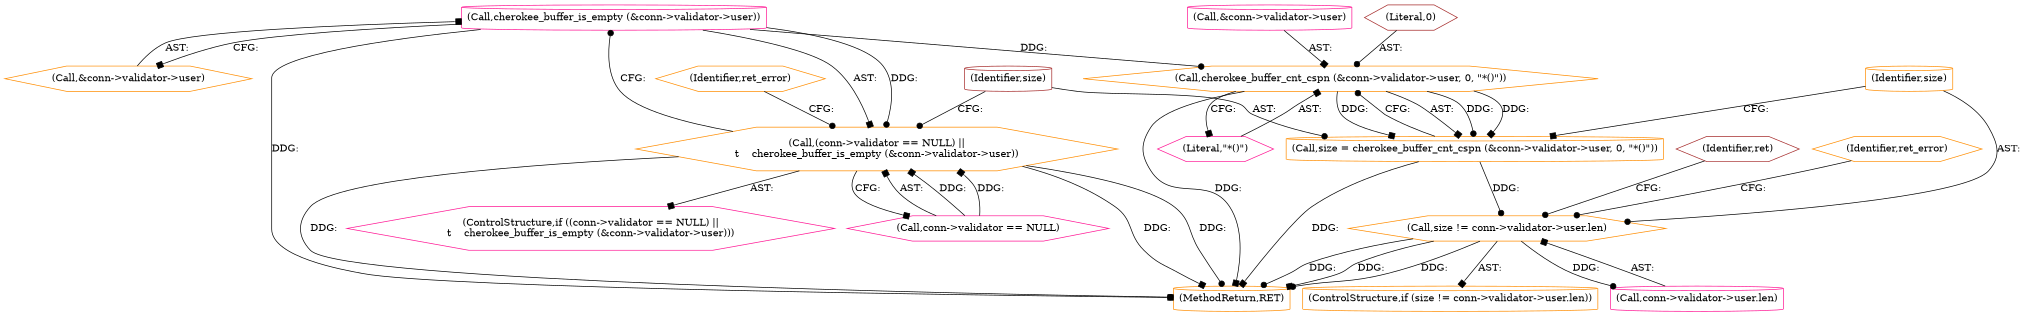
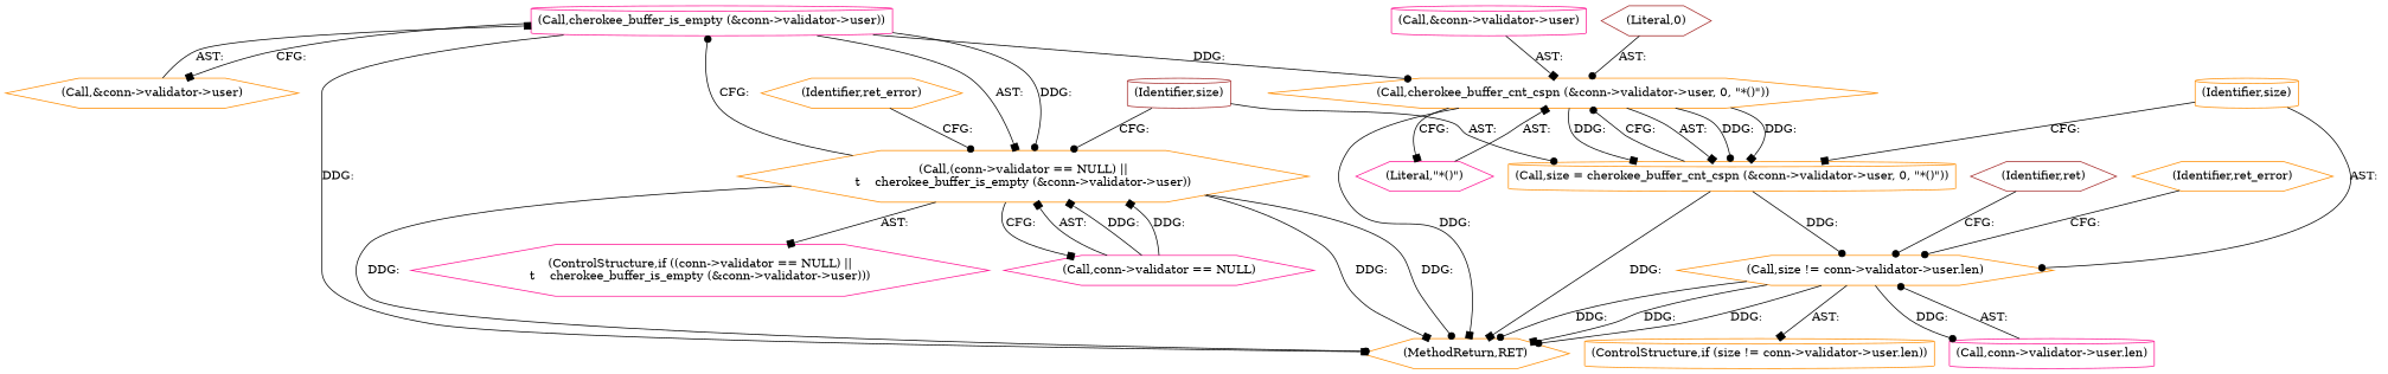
  digraph {
    node [color=darkorange shape=hexagon]
    edge [arrowhead=box]
    n1 [color=deeppink label="(Call,cherokee_buffer_is_empty (&conn->validator->user))" shape=cylinder]
    n2 [label="(Call,(conn->validator == NULL) ||\n\t    cherokee_buffer_is_empty (&conn->validator->user))"]
    n3 [label="(Call,cherokee_buffer_cnt_cspn (&conn->validator->user, 0, \"*()\"))"]
    n4 [label="(Call,&conn->validator->user)"]
-   n5 [label="(MethodReturn,RET)" shape=cylinder]
+   n5 [label="(MethodReturn,RET)"]
    n6 [color=deeppink label="(ControlStructure,if ((conn->validator == NULL) ||\n\t    cherokee_buffer_is_empty (&conn->validator->user)))"]
    n7 [color=deeppink label="(Call,conn->validator == NULL)"]
    n8 [label="(Call,size = cherokee_buffer_cnt_cspn (&conn->validator->user, 0, \"*()\"))" shape=cylinder]
    n9 [color=deeppink label="(Literal,\"*()\")"]
    n10 [label="(Call,size != conn->validator->user.len)"]
    n11 [label="(ControlStructure,if (size != conn->validator->user.len))" shape=cylinder]
    n12 [color=deeppink label="(Call,conn->validator->user.len)" shape=cylinder]
    n13 [label="(Identifier,size)" shape=cylinder]
    n14 [color=brown label="(Identifier,ret)"]
    n15 [color=deeppink label="(Call,&conn->validator->user)" shape=cylinder]
    n16 [label="(Identifier,ret_error)"]
    n17 [color=brown label="(Identifier,size)" shape=cylinder]
    n18 [color=brown label="(Literal,0)"]
    n19 [label="(Identifier,ret_error)"]
    n1 -> n2 [label="AST: "]
    n1 -> n2 [arrowhead=dot label="DDG: "]
    n1 -> n3 [arrowhead=dot label="DDG: "]
    n1 -> n4 [label="CFG: "]
    n1 -> n5 [label="DDG: "]
    n2 -> n1 [arrowhead=dot label="CFG: "]
    n2 -> n5 [label="DDG: "]
    n2 -> n5 [arrowhead=dot label="DDG: "]
    n2 -> n5 [arrowhead=dot label="DDG: "]
    n2 -> n6 [label="AST: "]
    n2 -> n7 [label="CFG: "]
    n3 -> n5 [label="DDG: "]
    n3 -> n8 [label="AST: "]
    n3 -> n8 [arrowhead=dot label="DDG: "]
    n3 -> n8 [label="DDG: "]
    n3 -> n8 [label="DDG: "]
    n3 -> n9 [label="CFG: "]
    n4 -> n1 [label="AST: "]
    n7 -> n2 [label="AST: "]
    n7 -> n2 [label="DDG: "]
    n7 -> n2 [label="DDG: "]
    n8 -> n3 [arrowhead=dot label="CFG: "]
    n8 -> n5 [label="DDG: "]
    n8 -> n10 [arrowhead=dot label="DDG: "]
    n9 -> n3 [label="AST: "]
    n10 -> n5 [arrowhead=dot label="DDG: "]
    n10 -> n5 [label="DDG: "]
    n10 -> n5 [arrowhead=dot label="DDG: "]
    n10 -> n11 [label="AST: "]
    n10 -> n12 [arrowhead=dot label="DDG: "]
-   n12 -> n10 [label="AST: "]
+   n12 -> n10 [arrowhead=dot label="AST: "]
    n13 -> n8 [label="CFG: "]
    n13 -> n10 [arrowhead=dot label="AST: "]
    n14 -> n10 [arrowhead=dot label="CFG: "]
    n15 -> n3 [label="AST: "]
    n16 -> n2 [arrowhead=dot label="CFG: "]
    n17 -> n2 [arrowhead=dot label="CFG: "]
    n17 -> n8 [arrowhead=dot label="AST: "]
    n18 -> n3 [arrowhead=dot label="AST: "]
    n19 -> n10 [arrowhead=dot label="CFG: "]
  }
